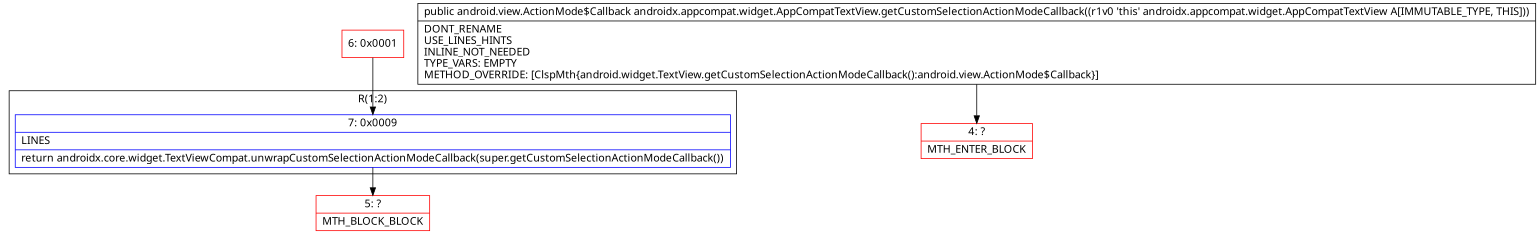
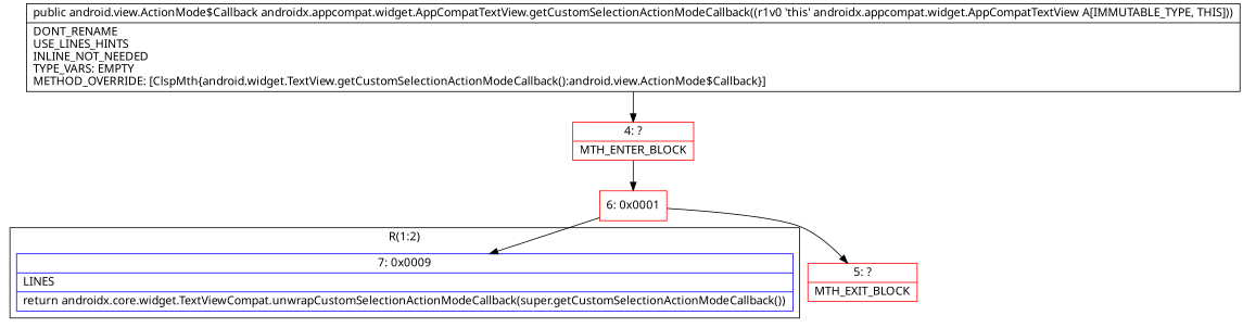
  digraph {
    fontname="Noto Sans"
    node [color=red fontname="Noto Sans" shape=record]
    edge [fontname="Noto Sans"]
    n1 [color=blue label="{7\:\ 0x0009|LINES\l|return androidx.core.widget.TextViewCompat.unwrapCustomSelectionActionModeCallback(super.getCustomSelectionActionModeCallback())\l}"]
-   n2 [label="{5\:\ ?|MTH_BLOCK_BLOCK\l}"]
+   n2 [label="{5\:\ ?|MTH_EXIT_BLOCK\l}"]
    n3 [label="{4\:\ ?|MTH_ENTER_BLOCK\l}"]
    n4 [label="{6\:\ 0x0001}"]
    n5 [label="{public android.view.ActionMode$Callback androidx.appcompat.widget.AppCompatTextView.getCustomSelectionActionModeCallback((r1v0 'this' androidx.appcompat.widget.AppCompatTextView A[IMMUTABLE_TYPE, THIS]))  | DONT_RENAME\lUSE_LINES_HINTS\lINLINE_NOT_NEEDED\lTYPE_VARS: EMPTY\lMETHOD_OVERRIDE: [ClspMth\{android.widget.TextView.getCustomSelectionActionModeCallback():android.view.ActionMode$Callback\}]\l}" color=""]
    subgraph cluster_1 {
      label="R(1:2)"
      n1
    }
-   n1 -> n2
+   n4 -> n2
+   n3 -> n4
    n4 -> n1
    n5 -> n3
  }
